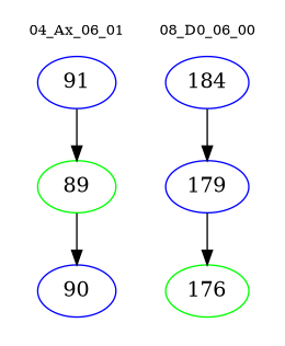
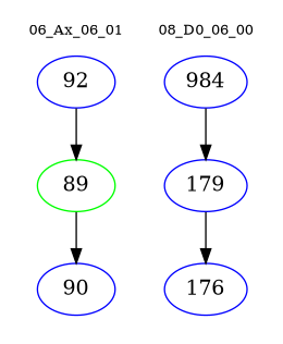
  digraph {
    node [color=blue]
    edge [color=black]
-   n1 [label=91]
+   n1 [label=92]
    n2 [color=green label=89]
    n3 [label=90]
    n4 [label=179]
-   n5 [color=green label=176]
-   n6 [label=184]
+   n5 [label=176]
+   n6 [label=984]
    subgraph cluster_1 {
      color=white
      fontsize=10
-     label="04_Ax_06_01"
+     label="06_Ax_06_01"
      n1
      n2
      n3
    }
    subgraph cluster_2 {
      color=white
      fontsize=10
      label="08_D0_06_00"
      n4
      n5
      n6
    }
    n1 -> n2
    n2 -> n3
    n4 -> n5
    n6 -> n4
  }
